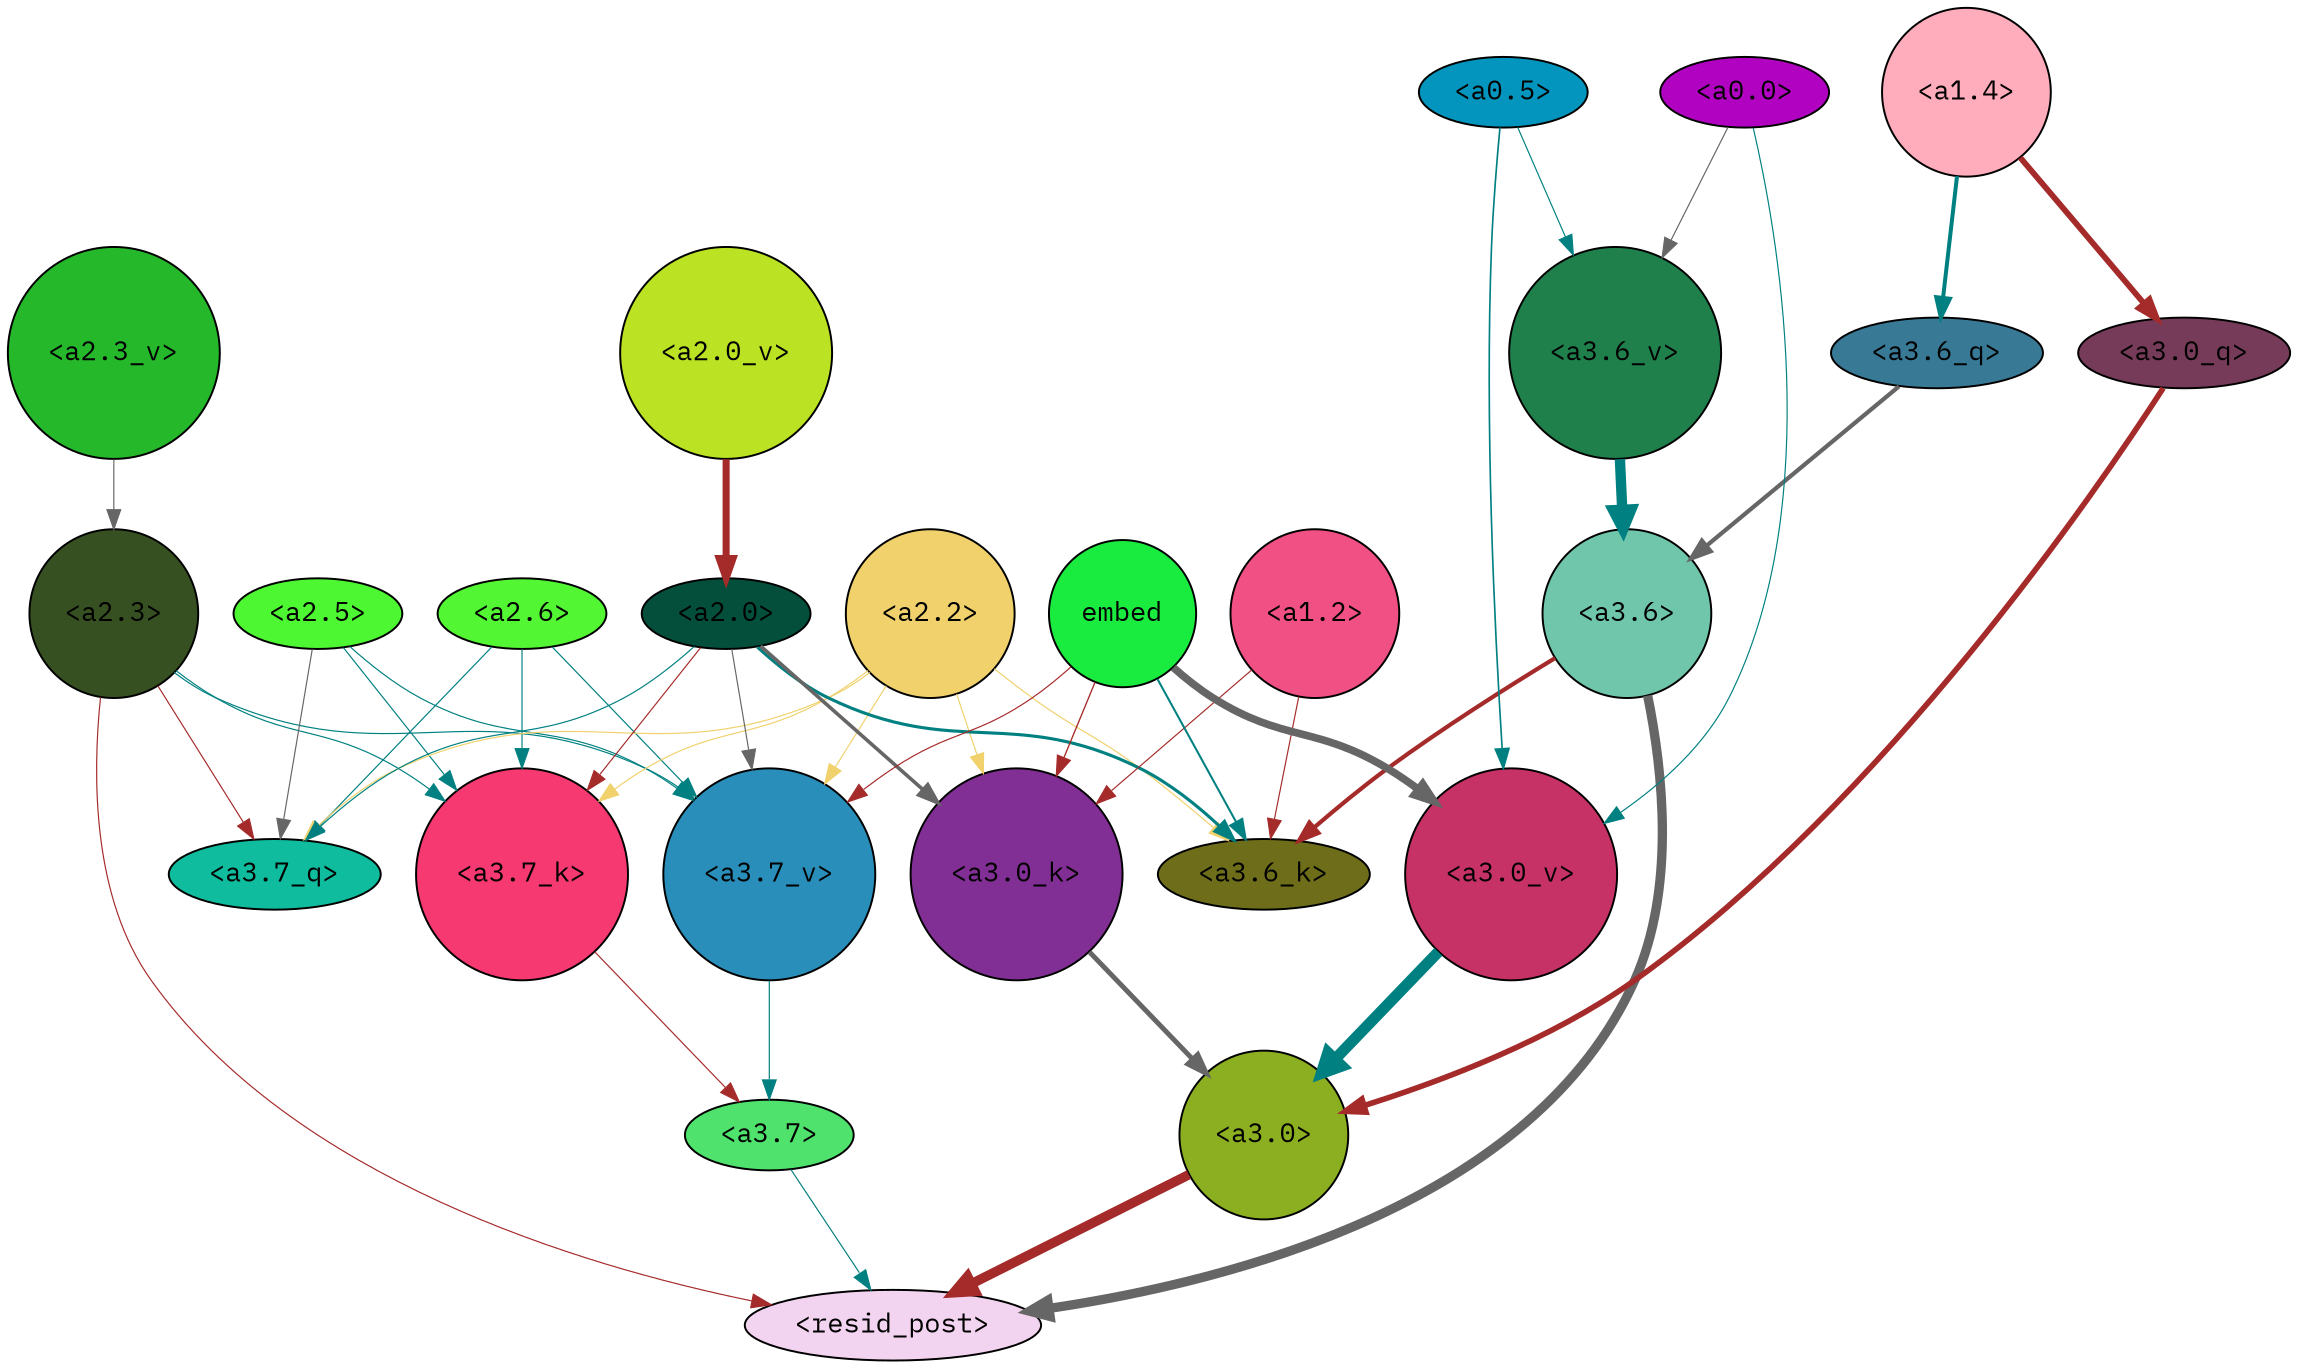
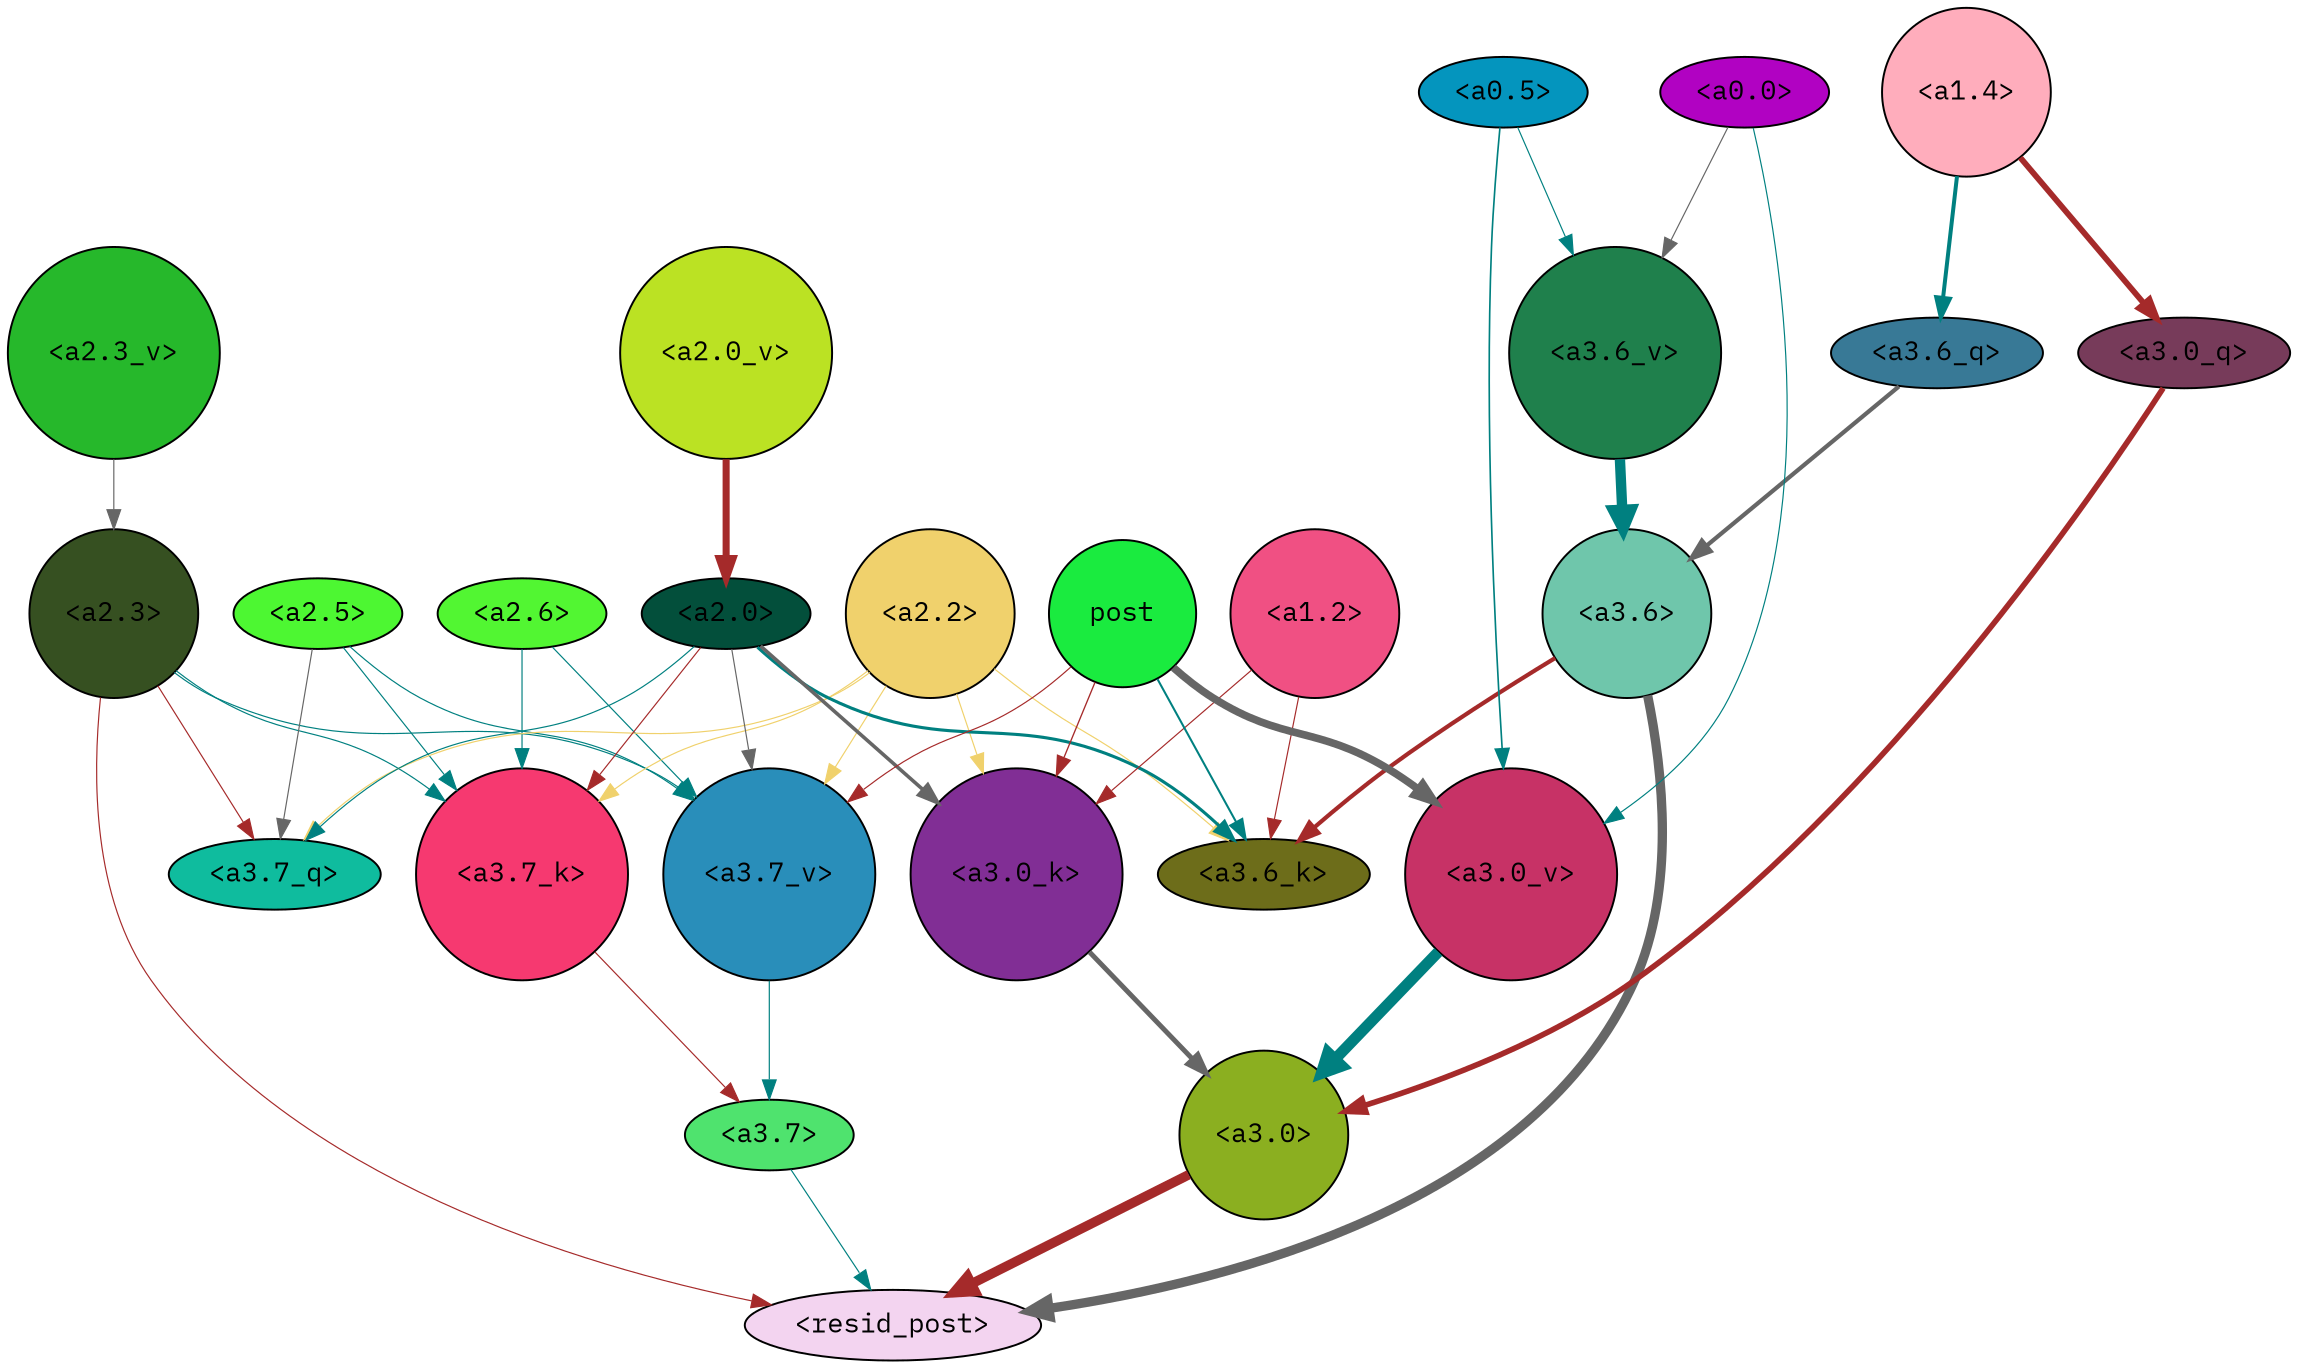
  strict digraph {
    fontname="IBM Plex Mono"
    splines=true
    node [color=black fontname="IBM Plex Mono" shape=circle style="filled, rounded"]
    edge [color=teal fontname="IBM Plex Mono" penwidth=0.6]
    "<a3.7>" [fillcolor="#4fe36e" shape=ellipse]
    "<resid_post>" [fillcolor="#f3d4f0" shape=ellipse]
    "<a3.6>" [fillcolor="#6fc6ab"]
    "<a3.6_k>" [fillcolor="#6d6d1a" shape=ellipse]
    "<a3.0>" [fillcolor="#8baf20"]
    "<a2.3>" [fillcolor="#365021"]
    "<a3.7_q>" [fillcolor="#0fbc9e" shape=ellipse]
    "<a3.7_k>" [fillcolor="#f63970"]
    "<a3.7_v>" [fillcolor="#298eba"]
    "<a3.6_q>" [fillcolor="#387996" shape=ellipse]
    "<a3.0_q>" [fillcolor="#773b5a" shape=ellipse]
    "<a3.0_k>" [fillcolor="#812e95"]
    "<a3.6_v>" [fillcolor="#1f804c"]
    "<a3.0_v>" [fillcolor="#c73266"]
    "<a2.6>" [fillcolor="#52f632" shape=ellipse]
    "<a2.5>" [fillcolor="#4df732" shape=ellipse]
    "<a2.2>" [fillcolor="#f0d16c"]
    "<a2.0>" [fillcolor="#034f3b" shape=ellipse]
    "<a1.4>" [fillcolor="#ffadbc"]
    "<a1.2>" [fillcolor="#f05083"]
-   embed [fillcolor="#1aeb3f"]
+   embed [fillcolor="#1aeb3f" label=post]
    "<a0.5>" [fillcolor="#0495be" shape=ellipse]
    "<a0.0>" [fillcolor="#b102c2" shape=ellipse]
    "<a2.3_v>" [fillcolor="#26b82b"]
    "<a2.0_v>" [fillcolor="#bbe223"]
    "<a3.7>" -> "<resid_post>"
    "<a3.6>" -> "<resid_post>" [color=gray40 penwidth=4.751592040061951]
    "<a3.6>" -> "<a3.6_k>" [color=brown penwidth=2.13908451795578]
    "<a3.0>" -> "<resid_post>" [color=brown penwidth=4.904066681861877]
    "<a2.3>" -> "<resid_post>" [color=brown]
    "<a2.3>" -> "<a3.7_q>" [color=brown]
    "<a2.3>" -> "<a3.7_k>"
    "<a2.3>" -> "<a3.7_v>"
    "<a3.7_k>" -> "<a3.7>" [color=brown]
    "<a3.7_v>" -> "<a3.7>"
    "<a3.6_q>" -> "<a3.6>" [color=gray40 penwidth=2.160832464694977]
    "<a3.0_q>" -> "<a3.0>" [color=brown penwidth=2.870753765106201]
    "<a3.0_k>" -> "<a3.0>" [color=gray40 penwidth=2.520303964614868]
    "<a3.6_v>" -> "<a3.6>" [penwidth=5.297133803367615]
    "<a3.0_v>" -> "<a3.0>" [penwidth=5.680712580680847]
-   "<a2.6>" -> "<a3.7_q>"
    "<a2.6>" -> "<a3.7_k>"
    "<a2.6>" -> "<a3.7_v>"
    "<a2.5>" -> "<a3.7_q>" [color=gray40]
    "<a2.5>" -> "<a3.7_k>"
    "<a2.5>" -> "<a3.7_v>"
    "<a2.2>" -> "<a3.6_k>" [color="#f0d16c"]
    "<a2.2>" -> "<a3.7_q>" [color="#f0d16c"]
    "<a2.2>" -> "<a3.7_k>" [color="#f0d16c"]
    "<a2.2>" -> "<a3.7_v>" [color="#f0d16c"]
    "<a2.2>" -> "<a3.0_k>" [color="#f0d16c"]
    "<a2.0>" -> "<a3.6_k>" [penwidth=1.5897698998451233]
    "<a2.0>" -> "<a3.7_q>"
    "<a2.0>" -> "<a3.7_k>" [color=brown]
    "<a2.0>" -> "<a3.7_v>" [color=gray40]
    "<a2.0>" -> "<a3.0_k>" [color=gray40 penwidth=1.8405593037605286]
    "<a1.4>" -> "<a3.6_q>" [penwidth=2.038943290710449]
    "<a1.4>" -> "<a3.0_q>" [color=brown penwidth=2.9756359085440636]
    "<a1.2>" -> "<a3.6_k>" [color=brown]
    "<a1.2>" -> "<a3.0_k>" [color=brown]
    embed -> "<a3.6_k>" [penwidth=1.046662151813507]
    embed -> "<a3.7_v>" [color=brown]
    embed -> "<a3.0_k>" [color=brown penwidth=0.6800519227981567]
    embed -> "<a3.0_v>" [color=gray40 penwidth=3.9005755856633186]
    "<a0.5>" -> "<a3.6_v>"
    "<a0.5>" -> "<a3.0_v>" [penwidth=0.8493617177009583]
    "<a0.0>" -> "<a3.6_v>" [color=gray40]
    "<a0.0>" -> "<a3.0_v>"
    "<a2.3_v>" -> "<a2.3>" [color=gray40]
    "<a2.0_v>" -> "<a2.0>" [color=brown penwidth=3.5938978791236877]
  }
